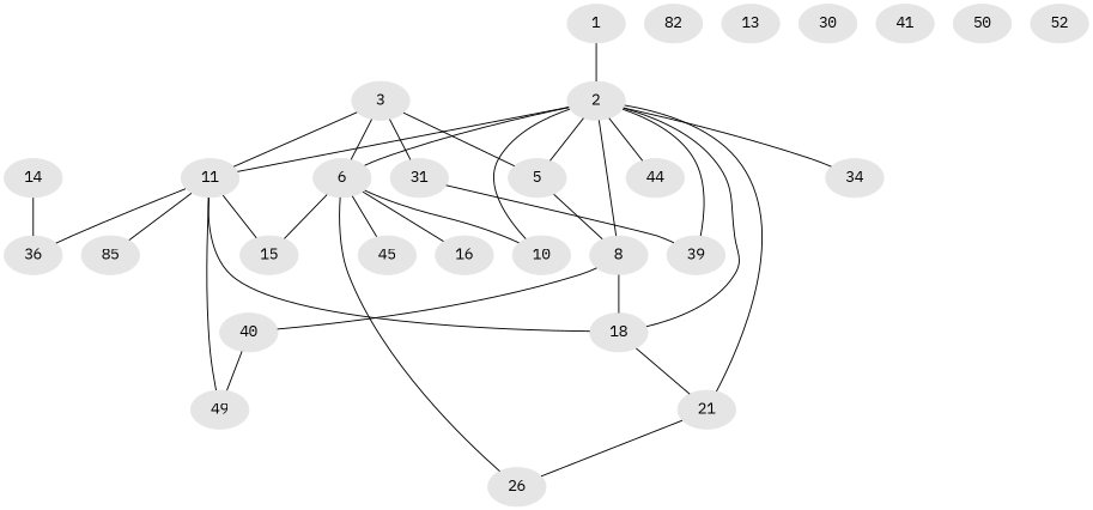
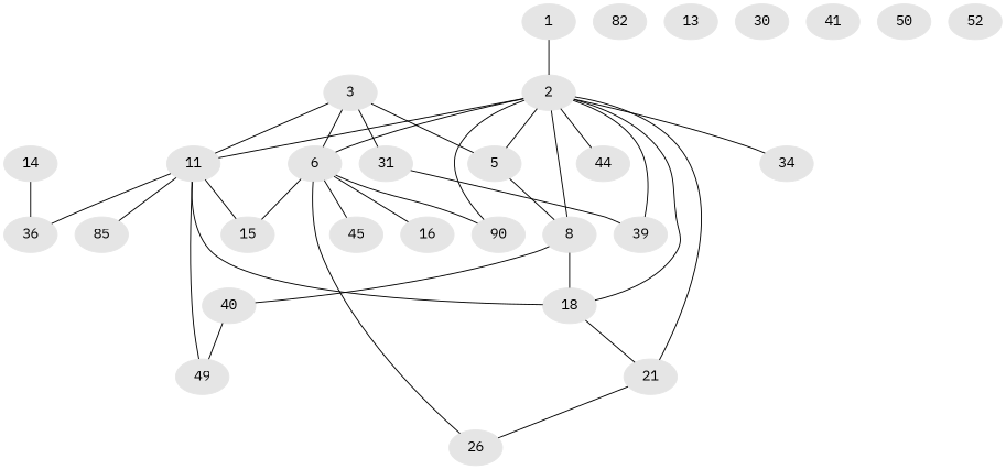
  graph {
    fontname="IBM Plex Mono"
    node [color=gray90 fontname="IBM Plex Mono" style=filled]
    edge [fontname="IBM Plex Mono"]
    2 [super="+7+22+17"]
    5 [super="+38"]
    6 [super="+9+28+24"]
    8 [super="+32"]
-   10
+   10 [label=90]
    11 [super="+48+59+33"]
    18 [super="+37+55+27"]
    21 [super="+23"]
    34
    39 [super="+42"]
    44
    1
    15
    16
    26 [super="+29"]
    45 [super="+53"]
    40
    n18 [label=85]
    36
    49 [super="+57"]
    3 [super="+4+20"]
    31
    n23 [label=82]
    13
    14
    30 [super="+43"]
    41
    50
    52
    2 -- 5
    2 -- 6 [weight=2]
    2 -- 8
    2 -- 10
    2 -- 11 [weight=2]
    2 -- 18
    2 -- 21 [weight=2]
    2 -- 34
    2 -- 39
    2 -- 44
    5 -- 8
    6 -- 10
    6 -- 15
    6 -- 16
    6 -- 26
    6 -- 45
    8 -- 18
    8 -- 40
    11 -- 18 [weight=2]
    11 -- 15
    11 -- n18
    11 -- 36
    11 -- 49
    18 -- 21
    21 -- 26
    1 -- 2
    40 -- 49
    3 -- 5
    3 -- 6
    3 -- 11
    3 -- 31
    31 -- 39
    14 -- 36
  }
